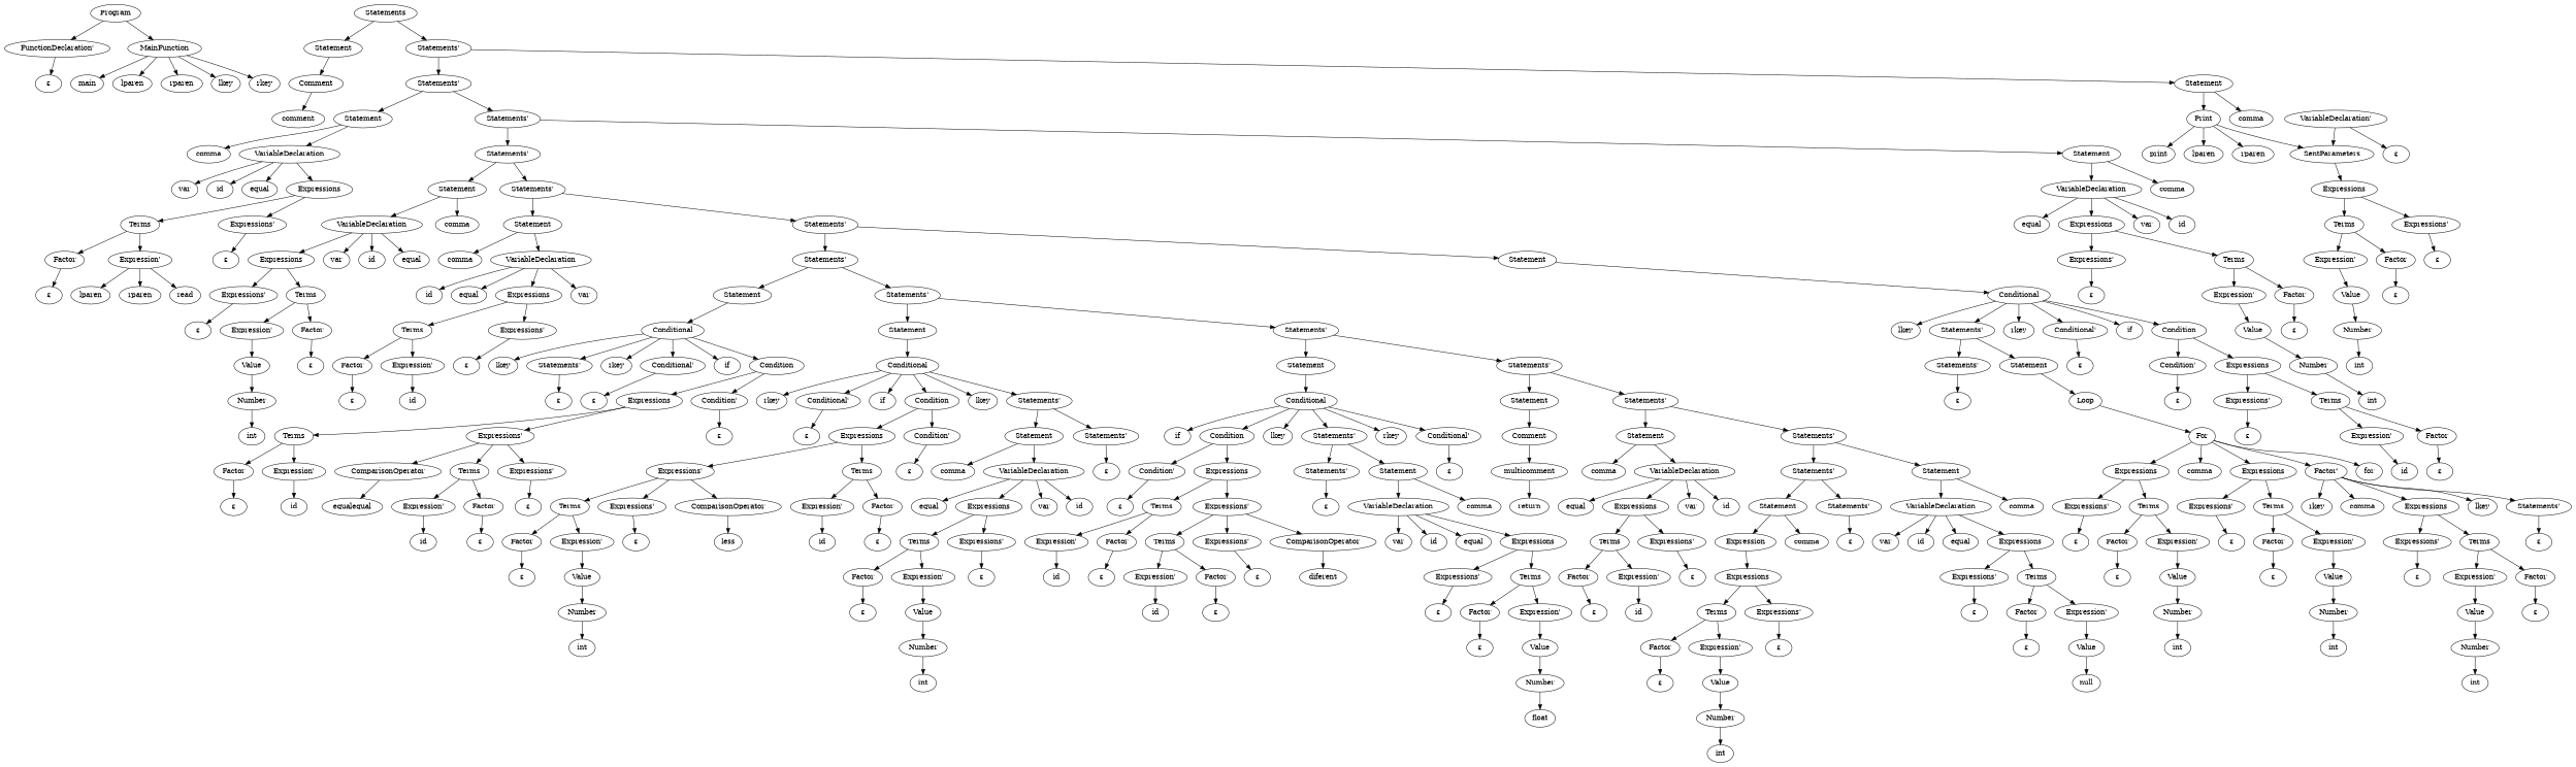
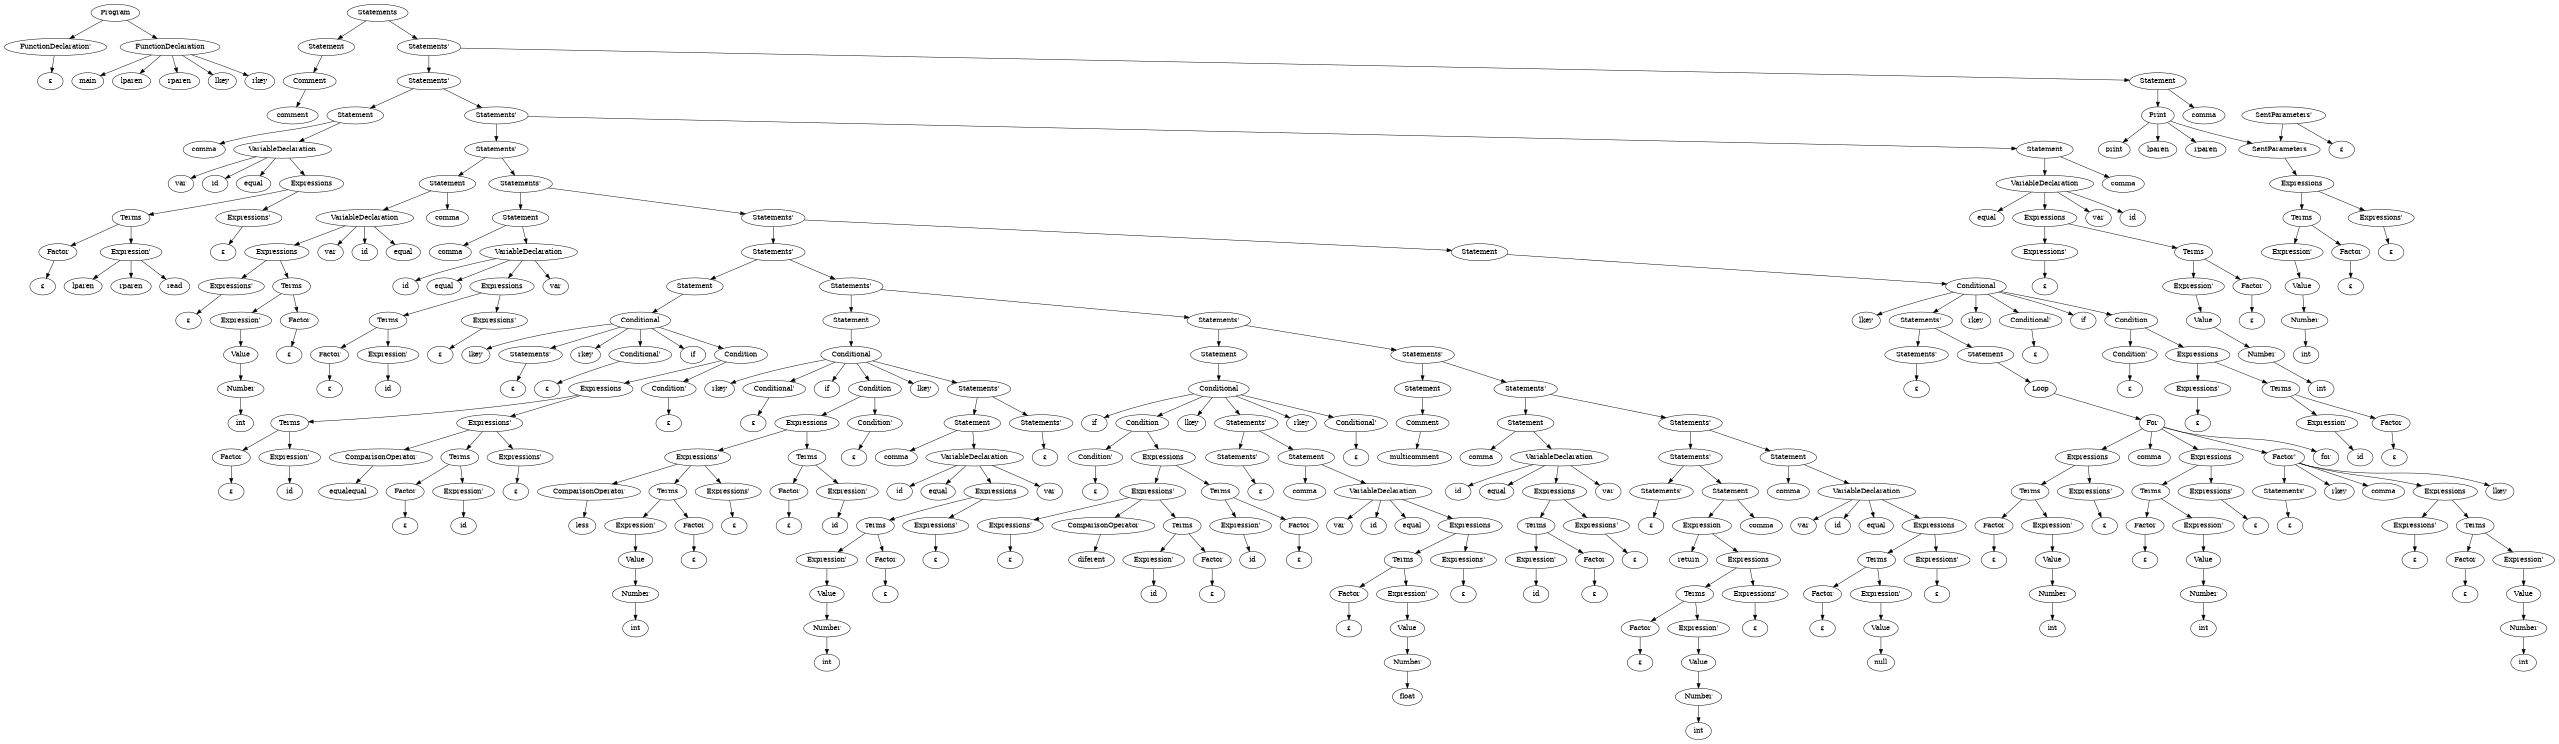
  digraph {
    n1 [label=Program]
    n2 [label="FunctionDeclaration'"]
-   n3 [label=MainFunction]
+   n3 [label=FunctionDeclaration]
    n4 [label="ε"]
    n5 [label=main]
    n6 [label=lparen]
    n7 [label=rparen]
    n8 [label=lkey]
    n9 [label=rkey]
    n10 [label=Statements]
    n11 [label=Statement]
    n12 [label="Statements'"]
    n13 [label=Comment]
    n14 [label=Statement]
    n15 [label="Statements'"]
    n16 [label=comment]
    n17 [label=Print]
    n18 [label=comma]
    n19 [label=Statement]
    n20 [label="Statements'"]
    n21 [label=print]
    n22 [label=lparen]
    n23 [label=SentParameters]
    n24 [label=rparen]
    n25 [label=VariableDeclaration]
    n26 [label=comma]
    n27 [label=Statement]
    n28 [label="Statements'"]
    n29 [label=Expressions]
    n30 [label=Terms]
    n31 [label="Expressions'"]
-   n32 [label="VariableDeclaration'"]
+   n32 [label="SentParameters'"]
    n33 [label="ε"]
    n34 [label="Expression'"]
    n35 [label=Factor]
    n36 [label="ε"]
    n37 [label=Value]
    n38 [label="ε"]
    n39 [label=Number]
    n40 [label=int]
    n41 [label=var]
    n42 [label=id]
    n43 [label=equal]
    n44 [label=Expressions]
    n45 [label=VariableDeclaration]
    n46 [label=comma]
    n47 [label=Statement]
    n48 [label="Statements'"]
    n49 [label=Terms]
    n50 [label="Expressions'"]
    n51 [label="Expression'"]
    n52 [label=Factor]
    n53 [label="ε"]
    n54 [label=read]
    n55 [label=lparen]
    n56 [label=rparen]
    n57 [label="ε"]
    n58 [label=var]
    n59 [label=id]
    n60 [label=equal]
    n61 [label=Expressions]
    n62 [label=VariableDeclaration]
    n63 [label=comma]
    n64 [label=Statement]
    n65 [label="Statements'"]
    n66 [label=Terms]
    n67 [label="Expressions'"]
    n68 [label="Expression'"]
    n69 [label=Factor]
    n70 [label="ε"]
    n71 [label=Value]
    n72 [label="ε"]
    n73 [label=Number]
    n74 [label=int]
    n75 [label=var]
    n76 [label=id]
    n77 [label=equal]
    n78 [label=Expressions]
    n79 [label=VariableDeclaration]
    n80 [label=comma]
    n81 [label=Statement]
    n82 [label="Statements'"]
    n83 [label=Terms]
    n84 [label="Expressions'"]
    n85 [label="Expression'"]
    n86 [label=Factor]
    n87 [label="ε"]
    n88 [label=Value]
    n89 [label="ε"]
    n90 [label=Number]
    n91 [label=int]
    n92 [label=var]
    n93 [label=id]
    n94 [label=equal]
    n95 [label=Expressions]
    n96 [label=Conditional]
    n97 [label=Statement]
    n98 [label="Statements'"]
    n99 [label=Terms]
    n100 [label="Expressions'"]
    n101 [label="Expression'"]
    n102 [label=Factor]
    n103 [label="ε"]
    n104 [label=id]
    n105 [label="ε"]
    n106 [label=if]
    n107 [label=Condition]
    n108 [label=lkey]
    n109 [label="Statements'"]
    n110 [label=rkey]
    n111 [label="Conditional'"]
    n112 [label=Conditional]
    n113 [label=Statement]
    n114 [label="Statements'"]
    n115 [label=Expressions]
    n116 [label="Condition'"]
    n117 [label=Statement]
    n118 [label="Statements'"]
    n119 [label="ε"]
    n120 [label=Terms]
    n121 [label="Expressions'"]
    n122 [label="ε"]
    n123 [label=Loop]
    n124 [label="ε"]
    n125 [label="Expression'"]
    n126 [label=Factor]
    n127 [label="ε"]
    n128 [label=id]
    n129 [label="ε"]
    n130 [label=For]
    n131 [label=for]
    n132 [label=Expressions]
    n133 [label=comma]
    n134 [label=Expressions]
    n135 [label="Factor'"]
    n136 [label=Terms]
    n137 [label="Expressions'"]
    n138 [label=Terms]
    n139 [label="Expressions'"]
    n140 [label=comma]
    n141 [label=Expressions]
    n142 [label=lkey]
    n143 [label="Statements'"]
    n144 [label=rkey]
    n145 [label="Expression'"]
    n146 [label=Factor]
    n147 [label="ε"]
    n148 [label="Expression'"]
    n149 [label=Factor]
    n150 [label="ε"]
    n151 [label=Terms]
    n152 [label="Expressions'"]
    n153 [label="ε"]
    n154 [label=Value]
    n155 [label="ε"]
    n156 [label=Number]
    n157 [label=int]
    n158 [label=Value]
    n159 [label="ε"]
    n160 [label=Number]
    n161 [label=int]
    n162 [label="Expression'"]
    n163 [label=Factor]
    n164 [label="ε"]
    n165 [label=Value]
    n166 [label="ε"]
    n167 [label=Number]
    n168 [label=int]
    n169 [label=if]
    n170 [label=Condition]
    n171 [label=lkey]
    n172 [label="Statements'"]
    n173 [label=rkey]
    n174 [label="Conditional'"]
    n175 [label=Conditional]
    n176 [label=Statement]
    n177 [label="Statements'"]
    n178 [label=Expressions]
    n179 [label="Condition'"]
    n180 [label="ε"]
    n181 [label="ε"]
    n182 [label=Terms]
    n183 [label="Expressions'"]
    n184 [label="ε"]
    n185 [label="Expression'"]
    n186 [label=Factor]
    n187 [label=ComparisonOperator]
    n188 [label=Terms]
    n189 [label="Expressions'"]
    n190 [label=id]
    n191 [label="ε"]
    n192 [label=equalequal]
    n193 [label="Expression'"]
    n194 [label=Factor]
    n195 [label="ε"]
    n196 [label=id]
    n197 [label="ε"]
    n198 [label=if]
    n199 [label=Condition]
    n200 [label=lkey]
    n201 [label="Statements'"]
    n202 [label=rkey]
    n203 [label="Conditional'"]
    n204 [label=Conditional]
    n205 [label=Statement]
    n206 [label="Statements'"]
    n207 [label=Expressions]
    n208 [label="Condition'"]
    n209 [label=Statement]
    n210 [label="Statements'"]
    n211 [label="ε"]
    n212 [label=Terms]
    n213 [label="Expressions'"]
    n214 [label="ε"]
    n215 [label=VariableDeclaration]
    n216 [label=comma]
    n217 [label="ε"]
    n218 [label="Expression'"]
    n219 [label=Factor]
    n220 [label=ComparisonOperator]
    n221 [label=Terms]
    n222 [label="Expressions'"]
    n223 [label=id]
    n224 [label="ε"]
    n225 [label=less]
    n226 [label="Expression'"]
    n227 [label=Factor]
    n228 [label="ε"]
    n229 [label=Value]
    n230 [label="ε"]
    n231 [label=Number]
    n232 [label=int]
    n233 [label=var]
    n234 [label=id]
    n235 [label=equal]
    n236 [label=Expressions]
    n237 [label=Terms]
    n238 [label="Expressions'"]
    n239 [label="Expression'"]
    n240 [label=Factor]
    n241 [label="ε"]
    n242 [label=Value]
    n243 [label="ε"]
    n244 [label=Number]
    n245 [label=int]
    n246 [label=if]
    n247 [label=Condition]
    n248 [label=lkey]
    n249 [label="Statements'"]
    n250 [label=rkey]
    n251 [label="Conditional'"]
    n252 [label=Comment]
    n253 [label=Statement]
    n254 [label="Statements'"]
    n255 [label=Expressions]
    n256 [label="Condition'"]
    n257 [label=Statement]
    n258 [label="Statements'"]
    n259 [label="ε"]
    n260 [label=Terms]
    n261 [label="Expressions'"]
    n262 [label="ε"]
    n263 [label=VariableDeclaration]
    n264 [label=comma]
    n265 [label="ε"]
    n266 [label="Expression'"]
    n267 [label=Factor]
    n268 [label=ComparisonOperator]
    n269 [label=Terms]
    n270 [label="Expressions'"]
    n271 [label=id]
    n272 [label="ε"]
    n273 [label=diferent]
    n274 [label="Expression'"]
    n275 [label=Factor]
    n276 [label="ε"]
    n277 [label=id]
    n278 [label="ε"]
    n279 [label=var]
    n280 [label=id]
    n281 [label=equal]
    n282 [label=Expressions]
    n283 [label=Terms]
    n284 [label="Expressions'"]
    n285 [label="Expression'"]
    n286 [label=Factor]
    n287 [label="ε"]
    n288 [label=Value]
    n289 [label="ε"]
    n290 [label=Number]
    n291 [label=float]
    n292 [label=multicomment]
    n293 [label=VariableDeclaration]
    n294 [label=comma]
    n295 [label=Statement]
    n296 [label="Statements'"]
    n297 [label=var]
    n298 [label=id]
    n299 [label=equal]
    n300 [label=Expressions]
    n301 [label=VariableDeclaration]
    n302 [label=comma]
    n303 [label=Statement]
    n304 [label="Statements'"]
    n305 [label=Terms]
    n306 [label="Expressions'"]
    n307 [label="Expression'"]
    n308 [label=Factor]
    n309 [label="ε"]
    n310 [label=id]
    n311 [label="ε"]
    n312 [label=var]
    n313 [label=id]
    n314 [label=equal]
    n315 [label=Expressions]
    n316 [label=Expression]
    n317 [label=comma]
    n318 [label="ε"]
    n319 [label=Terms]
    n320 [label="Expressions'"]
    n321 [label="Expression'"]
    n322 [label=Factor]
    n323 [label="ε"]
    n324 [label=Value]
    n325 [label="ε"]
    n326 [label=null]
    n327 [label=return]
    n328 [label=Expressions]
    n329 [label=Terms]
    n330 [label="Expressions'"]
    n331 [label="Expression'"]
    n332 [label=Factor]
    n333 [label="ε"]
    n334 [label=Value]
    n335 [label="ε"]
    n336 [label=Number]
    n337 [label=int]
    n1 -> n2
    n1 -> n3
    n2 -> n4
    n3 -> n5
    n3 -> n6
    n3 -> n7
    n3 -> n8
    n3 -> n9
    n10 -> n11
    n10 -> n12
    n11 -> n13
    n12 -> n14
    n12 -> n15
    n13 -> n16
    n14 -> n17
    n14 -> n18
    n15 -> n19
    n15 -> n20
    n17 -> n21
    n17 -> n22
    n17 -> n23
    n17 -> n24
    n19 -> n25
    n19 -> n26
    n20 -> n27
    n20 -> n28
    n23 -> n29
    n25 -> n41
    n25 -> n42
    n25 -> n43
    n25 -> n44
    n27 -> n45
    n27 -> n46
    n28 -> n47
    n28 -> n48
    n29 -> n30
    n29 -> n31
    n30 -> n34
    n30 -> n35
    n31 -> n36
    n32 -> n23
    n32 -> n33
    n34 -> n37
    n35 -> n38
    n37 -> n39
    n39 -> n40
    n44 -> n49
    n44 -> n50
    n45 -> n58
    n45 -> n59
    n45 -> n60
    n45 -> n61
    n47 -> n62
    n47 -> n63
    n48 -> n64
    n48 -> n65
    n49 -> n51
    n49 -> n52
    n50 -> n53
    n51 -> n54
    n51 -> n55
    n51 -> n56
    n52 -> n57
    n61 -> n66
    n61 -> n67
    n62 -> n75
    n62 -> n76
    n62 -> n77
    n62 -> n78
    n64 -> n79
    n64 -> n80
    n65 -> n81
    n65 -> n82
    n66 -> n68
    n66 -> n69
    n67 -> n70
    n68 -> n71
    n69 -> n72
    n71 -> n73
    n73 -> n74
    n78 -> n83
    n78 -> n84
    n79 -> n92
    n79 -> n93
    n79 -> n94
    n79 -> n95
    n81 -> n96
    n82 -> n97
    n82 -> n98
    n83 -> n85
    n83 -> n86
    n84 -> n87
    n85 -> n88
    n86 -> n89
    n88 -> n90
    n90 -> n91
    n95 -> n99
    n95 -> n100
    n96 -> n106
    n96 -> n107
    n96 -> n108
    n96 -> n109
    n96 -> n110
    n96 -> n111
    n97 -> n112
    n98 -> n113
    n98 -> n114
    n99 -> n101
    n99 -> n102
    n100 -> n103
    n101 -> n104
    n102 -> n105
    n107 -> n115
    n107 -> n116
    n109 -> n117
    n109 -> n118
    n111 -> n119
    n112 -> n169
    n112 -> n170
    n112 -> n171
    n112 -> n172
    n112 -> n173
    n112 -> n174
    n113 -> n175
    n114 -> n176
    n114 -> n177
    n115 -> n120
    n115 -> n121
    n116 -> n122
    n117 -> n123
    n118 -> n124
    n120 -> n125
    n120 -> n126
    n121 -> n127
    n123 -> n130
    n125 -> n128
    n126 -> n129
    n130 -> n131
    n130 -> n132
    n130 -> n133
    n130 -> n134
    n130 -> n135
    n132 -> n136
    n132 -> n137
    n134 -> n138
    n134 -> n139
    n135 -> n140
    n135 -> n141
    n135 -> n142
    n135 -> n143
    n135 -> n144
    n136 -> n145
    n136 -> n146
    n137 -> n147
    n138 -> n148
    n138 -> n149
    n139 -> n150
    n141 -> n151
    n141 -> n152
    n143 -> n153
    n145 -> n154
    n146 -> n155
    n148 -> n158
    n149 -> n159
    n151 -> n162
    n151 -> n163
    n152 -> n164
    n154 -> n156
    n156 -> n157
    n158 -> n160
    n160 -> n161
    n162 -> n165
    n163 -> n166
    n165 -> n167
    n167 -> n168
    n170 -> n178
    n170 -> n179
    n172 -> n180
    n174 -> n181
    n175 -> n198
    n175 -> n199
    n175 -> n200
    n175 -> n201
    n175 -> n202
    n175 -> n203
    n176 -> n204
    n177 -> n205
    n177 -> n206
    n178 -> n182
    n178 -> n183
    n179 -> n184
    n182 -> n185
    n182 -> n186
    n183 -> n187
    n183 -> n188
    n183 -> n189
    n185 -> n190
    n186 -> n191
    n187 -> n192
    n188 -> n193
    n188 -> n194
    n189 -> n195
    n193 -> n196
    n194 -> n197
    n199 -> n207
    n199 -> n208
    n201 -> n209
    n201 -> n210
    n203 -> n211
    n204 -> n246
    n204 -> n247
    n204 -> n248
    n204 -> n249
    n204 -> n250
    n204 -> n251
    n205 -> n252
    n206 -> n253
    n206 -> n254
    n207 -> n212
    n207 -> n213
    n208 -> n214
    n209 -> n215
    n209 -> n216
    n210 -> n217
    n212 -> n218
    n212 -> n219
    n213 -> n220
    n213 -> n221
    n213 -> n222
    n215 -> n233
    n215 -> n234
    n215 -> n235
    n215 -> n236
    n218 -> n223
    n219 -> n224
    n220 -> n225
    n221 -> n226
    n221 -> n227
    n222 -> n228
    n226 -> n229
    n227 -> n230
    n229 -> n231
    n231 -> n232
    n236 -> n237
    n236 -> n238
    n237 -> n239
    n237 -> n240
    n238 -> n241
    n239 -> n242
    n240 -> n243
    n242 -> n244
    n244 -> n245
    n247 -> n255
    n247 -> n256
    n249 -> n257
    n249 -> n258
    n251 -> n259
    n252 -> n292
    n253 -> n293
    n253 -> n294
    n254 -> n295
    n254 -> n296
    n255 -> n260
    n255 -> n261
    n256 -> n262
    n257 -> n263
    n257 -> n264
    n258 -> n265
    n260 -> n266
    n260 -> n267
    n261 -> n268
    n261 -> n269
    n261 -> n270
    n263 -> n279
    n263 -> n280
    n263 -> n281
    n263 -> n282
    n266 -> n271
    n267 -> n272
    n268 -> n273
    n269 -> n274
    n269 -> n275
    n270 -> n276
    n274 -> n277
    n275 -> n278
    n282 -> n283
    n282 -> n284
    n283 -> n285
    n283 -> n286
    n284 -> n287
    n285 -> n288
    n286 -> n289
    n288 -> n290
    n290 -> n291
    n293 -> n297
    n293 -> n298
    n293 -> n299
    n293 -> n300
    n295 -> n301
    n295 -> n302
    n296 -> n303
    n296 -> n304
    n300 -> n305
    n300 -> n306
    n301 -> n312
    n301 -> n313
    n301 -> n314
    n301 -> n315
    n303 -> n316
    n303 -> n317
    n304 -> n318
    n305 -> n307
    n305 -> n308
    n306 -> n309
    n307 -> n310
    n308 -> n311
    n315 -> n319
    n315 -> n320
-   n292 -> n327
+   n316 -> n327
    n316 -> n328
    n319 -> n321
    n319 -> n322
    n320 -> n323
    n321 -> n324
    n322 -> n325
    n324 -> n326
    n328 -> n329
    n328 -> n330
    n329 -> n331
    n329 -> n332
    n330 -> n333
    n331 -> n334
    n332 -> n335
    n334 -> n336
    n336 -> n337
  }
